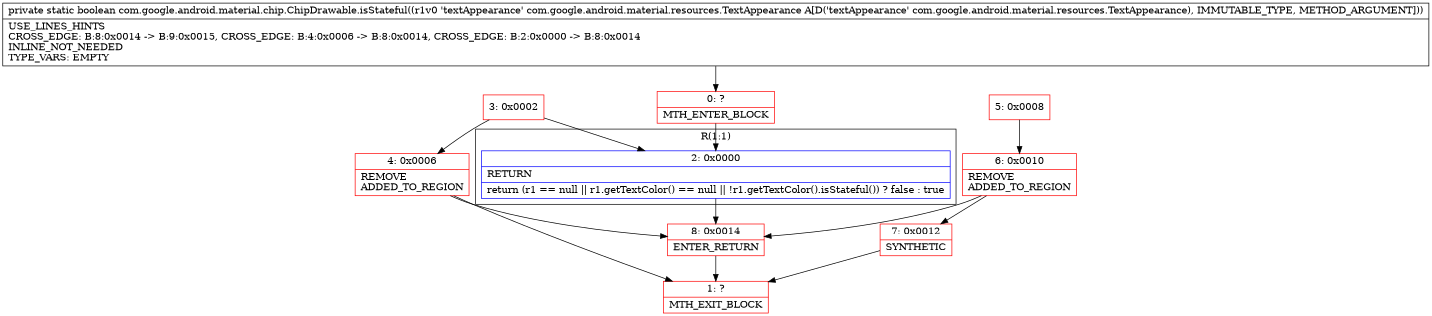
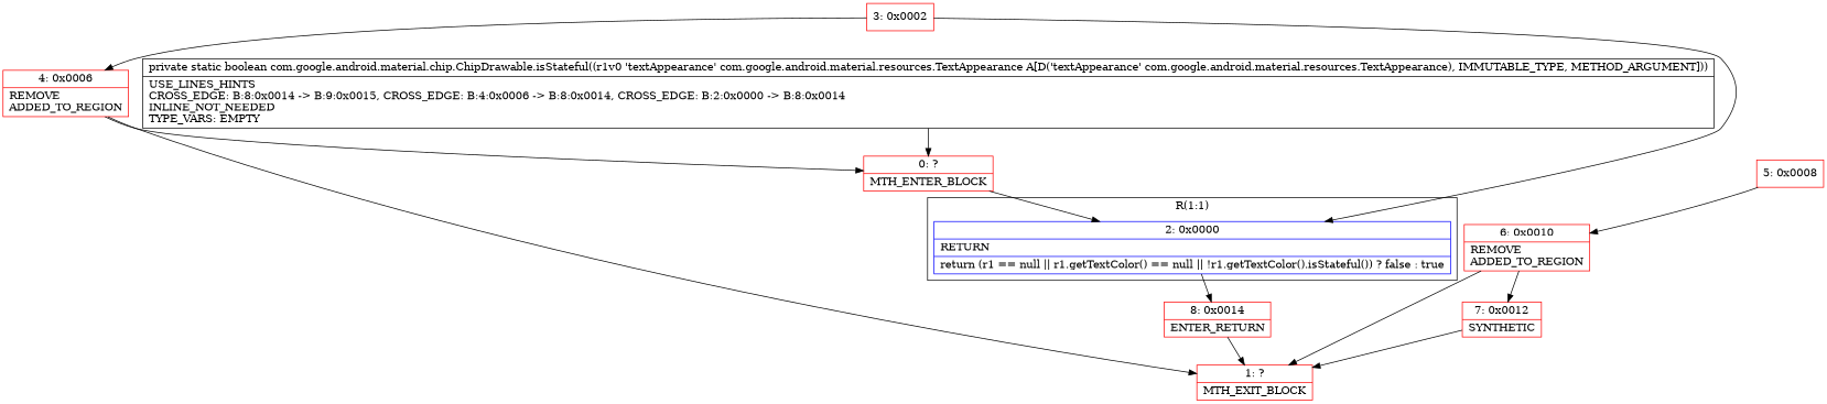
  digraph {
    node [color=red shape=record]
    n1 [color=blue label="{2\:\ 0x0000|RETURN\l|return (r1 == null \|\| r1.getTextColor() == null \|\| !r1.getTextColor().isStateful()) ? false : true\l}"]
    n2 [label="{8\:\ 0x0014|ENTER_RETURN\l}"]
    n3 [label="{3\:\ 0x0002}"]
    n4 [label="{4\:\ 0x0006|REMOVE\lADDED_TO_REGION\l}"]
    n5 [label="{1\:\ ?|MTH_EXIT_BLOCK\l}"]
    n6 [label="{0\:\ ?|MTH_ENTER_BLOCK\l}"]
    n7 [label="{5\:\ 0x0008}"]
    n8 [label="{6\:\ 0x0010|REMOVE\lADDED_TO_REGION\l}"]
    n9 [label="{7\:\ 0x0012|SYNTHETIC\l}"]
    n10 [label="{private static boolean com.google.android.material.chip.ChipDrawable.isStateful((r1v0 'textAppearance' com.google.android.material.resources.TextAppearance A[D('textAppearance' com.google.android.material.resources.TextAppearance), IMMUTABLE_TYPE, METHOD_ARGUMENT]))  | USE_LINES_HINTS\lCROSS_EDGE: B:8:0x0014 \-\> B:9:0x0015, CROSS_EDGE: B:4:0x0006 \-\> B:8:0x0014, CROSS_EDGE: B:2:0x0000 \-\> B:8:0x0014\lINLINE_NOT_NEEDED\lTYPE_VARS: EMPTY\l}" color=""]
    subgraph cluster_1 {
      label="R(1:1)"
      n1
    }
    n1 -> n2
    n2 -> n5
    n3 -> n1
    n3 -> n4
-   n4 -> n2
+   n4 -> n6
    n4 -> n5
    n6 -> n1
    n7 -> n8
-   n8 -> n2
+   n8 -> n5
    n8 -> n9
    n9 -> n5
    n10 -> n6
  }
